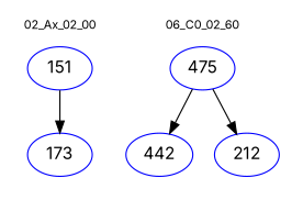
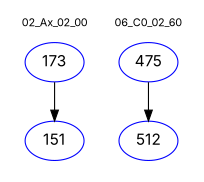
  digraph {
    fontname=Inter
    node [color=blue fontname=Inter]
    edge [color=black fontname=Inter]
    n1 [label=173]
    n2 [label=151]
    n3 [label=475]
-   n4 [label=442]
-   n5 [label=212]
+   n5 [label=512]
    subgraph cluster_1 {
      color=white
      fontsize=10
      label="02_Ax_02_00"
      n1
      n2
    }
    subgraph cluster_2 {
      color=white
      fontsize=10
      label="06_C0_02_60"
      n3
-     n4
      n5
    }
-   n2 -> n1
-   n3 -> n4
+   n1 -> n2
    n3 -> n5
  }
